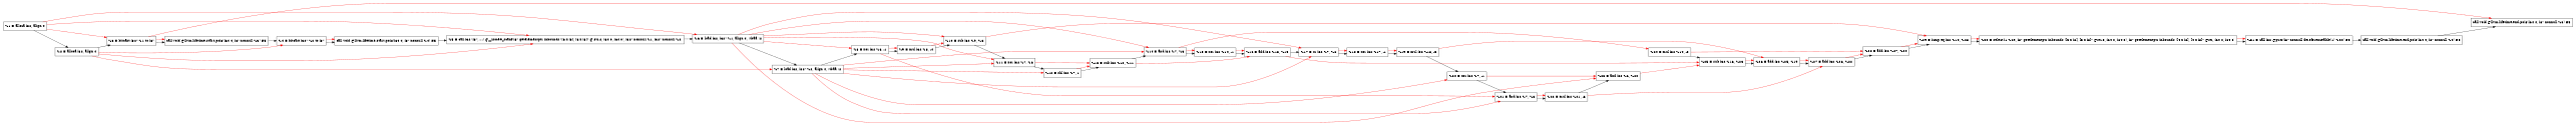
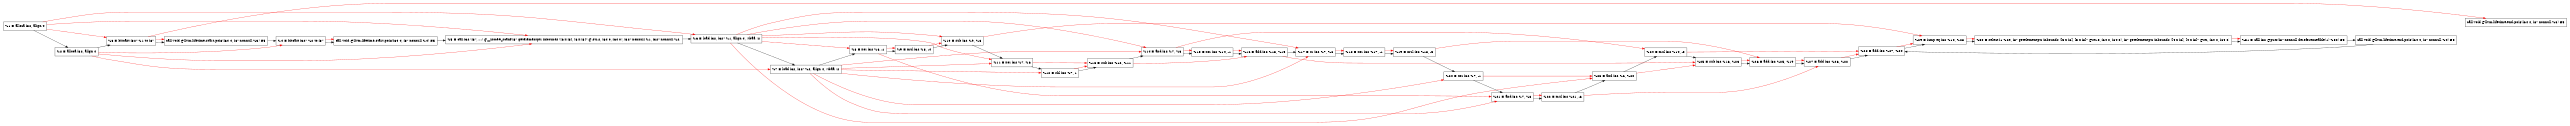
  digraph {
    rankdir=LR
    node [shape=record]
    edge [color=red]
    n1 [label="  %1 = alloca i32, align 4"]
    n2 [label="  %2 = alloca i32, align 4"]
    n3 [label="  %3 = bitcast i32* %1 to i8*"]
    n4 [label="  %5 = call i32 (i8*, ...) @__isoc99_scanf(i8* getelementptr inbounds ([6 x i8], [6 x i8]* @.str.2, i64 0, i64 0), i32* nonnull %1, i32* nonnull %2)"]
    n5 [label="  %6 = load i32, i32* %1, align 4, !tbaa !2"]
    n6 [label="  %4 = bitcast i32* %2 to i8*"]
    n7 [label="  %7 = load i32, i32* %2, align 4, !tbaa !2"]
    n8 [label="  call void @llvm.lifetime.start.p0i8(i64 4, i8* nonnull %3) #5"]
    n9 [label="  call void @llvm.lifetime.end.p0i8(i64 4, i8* nonnull %3) #5"]
    n10 [label="  %8 = xor i32 %6, -1"]
    n11 [label="  %10 = sub i32 %9, %6"]
    n12 [label="  %11 = xor i32 %7, %6"]
    n13 [label="  %14 = and i32 %7, %6"]
    n14 [label="  %17 = or i32 %7, %6"]
    n15 [label="  %23 = and i32 %6, %20"]
    n16 [label="  call void @llvm.lifetime.start.p0i8(i64 4, i8* nonnull %4) #5"]
    n17 [label="  %12 = shl i32 %7, 1"]
    n18 [label="  %20 = xor i32 %7, -1"]
    n19 [label="  %21 = and i32 %7, %8"]
    n20 [label="  call void @llvm.lifetime.end.p0i8(i64 4, i8* nonnull %4) #5"]
    n21 [label="  %9 = mul i32 %8, -4"]
    n22 [label="  %29 = icmp eq i32 %10, %28"]
    n23 [label="  %13 = sub i32 %12, %11"]
    n24 [label="  %15 = xor i32 %14, -1"]
    n25 [label="  %24 = mul i32 %14, -3"]
    n26 [label="  %18 = xor i32 %17, -1"]
    n27 [label="  %25 = sub i32 %16, %23"]
    n28 [label="  %22 = mul i32 %21, -6"]
    n29 [label="  %30 = select i1 %29, i8* getelementptr inbounds ([5 x i8], [5 x i8]* @str.3, i64 0, i64 0), i8* getelementptr inbounds ([4 x i8], [4 x i8]* @str, i64 0, i64 0)"]
    n30 [label="  %16 = add i32 %13, %15"]
    n31 [label="  %28 = add i32 %27, %24"]
    n32 [label="  %26 = add i32 %25, %19"]
    n33 [label="  %19 = mul i32 %18, -5"]
    n34 [label="  %27 = add i32 %26, %22"]
    n35 [label="  %31 = call i32 @puts(i8* nonnull dereferenceable(1) %30) #5"]
    n1 -> n2 [color=""]
    n1 -> n3
    n1 -> n4
    n1 -> n5
    n2 -> n3 [color=""]
    n2 -> n4
    n2 -> n6
    n2 -> n7
    n3 -> n8 [color=""]
    n3 -> n8
    n3 -> n9
    n4 -> n5 [color=""]
    n5 -> n7 [color=""]
    n5 -> n10
    n5 -> n11
    n5 -> n12
    n5 -> n13
    n5 -> n14
    n5 -> n15
    n6 -> n16 [color=""]
    n6 -> n16
    n7 -> n10 [color=""]
    n7 -> n12
    n7 -> n13
    n7 -> n14
    n7 -> n17
    n7 -> n18
    n7 -> n19
    n8 -> n6 [color=""]
    n10 -> n19
    n10 -> n21 [color=""]
    n10 -> n21
    n11 -> n12 [color=""]
    n11 -> n22
    n12 -> n17 [color=""]
    n12 -> n23
    n13 -> n24 [color=""]
    n13 -> n24
    n13 -> n25
    n14 -> n26 [color=""]
    n14 -> n26
+   n15 -> n25 [color=""]
    n15 -> n27
    n16 -> n4 [color=""]
    n17 -> n23 [color=""]
    n17 -> n23
    n18 -> n15
    n18 -> n19 [color=""]
    n19 -> n28 [color=""]
    n19 -> n28
-   n20 -> n9 [color=""]
+   n20 -> n31 [color=""]
    n21 -> n11 [color=""]
    n21 -> n11
    n22 -> n29 [color=""]
    n22 -> n29
    n23 -> n13 [color=""]
    n23 -> n30
    n24 -> n30 [color=""]
    n24 -> n30
    n25 -> n27 [color=""]
    n25 -> n31
    n26 -> n33 [color=""]
    n26 -> n33
    n27 -> n32 [color=""]
    n27 -> n32
    n28 -> n15 [color=""]
    n28 -> n34
    n29 -> n35 [color=""]
    n29 -> n35
    n30 -> n14 [color=""]
    n30 -> n27
    n31 -> n22 [color=""]
    n31 -> n22
    n32 -> n34 [color=""]
    n32 -> n34
    n33 -> n18 [color=""]
    n33 -> n32
    n34 -> n31 [color=""]
    n34 -> n31
    n35 -> n20 [color=""]
  }
